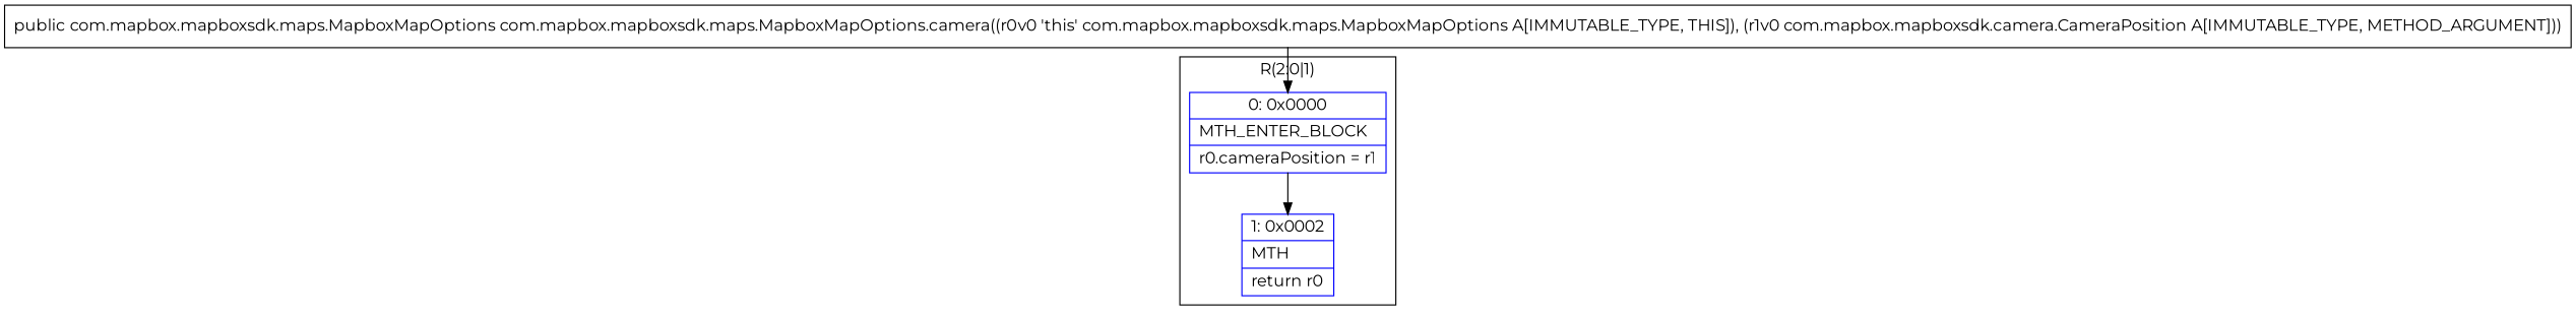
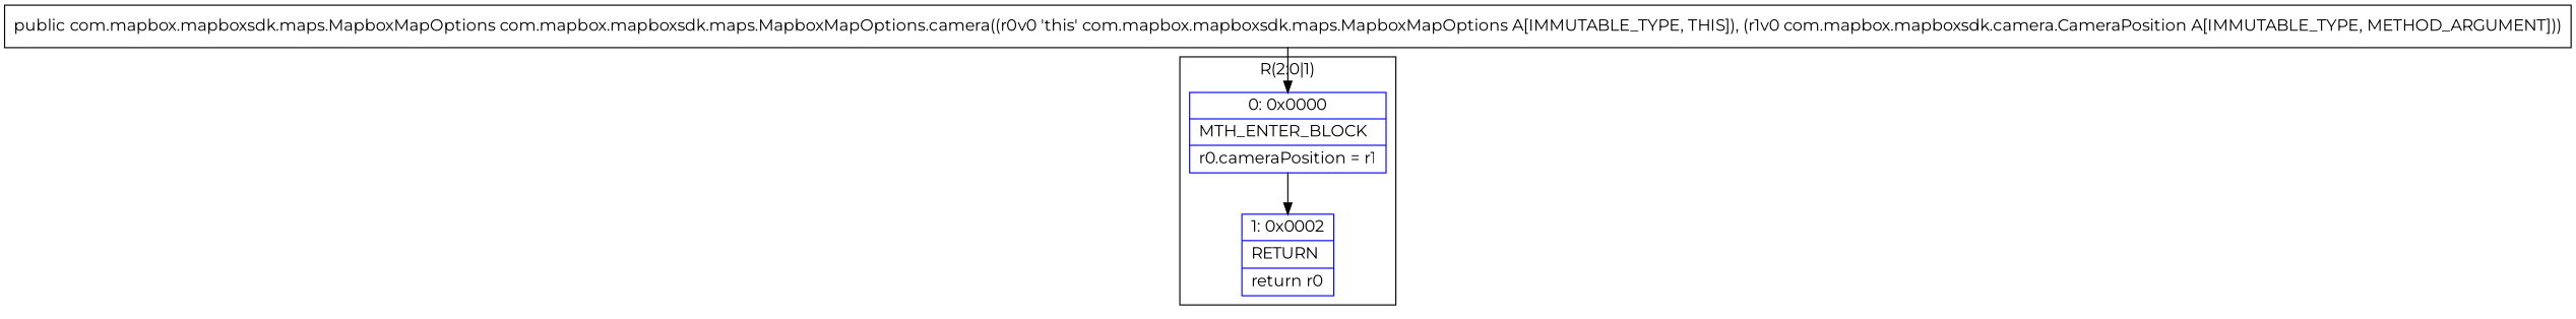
  digraph {
    fontname=Montserrat
    node [color=blue shape=record fontname=Montserrat]
    edge [fontname=Montserrat]
    n1 [label="{0\:\ 0x0000|MTH_ENTER_BLOCK\l|r0.cameraPosition = r1\l}"]
-   n2 [label="{1\:\ 0x0002|MTH\l|return r0\l}"]
+   n2 [label="{1\:\ 0x0002|RETURN\l|return r0\l}"]
    n3 [label="{public com.mapbox.mapboxsdk.maps.MapboxMapOptions com.mapbox.mapboxsdk.maps.MapboxMapOptions.camera((r0v0 'this' com.mapbox.mapboxsdk.maps.MapboxMapOptions A[IMMUTABLE_TYPE, THIS]), (r1v0 com.mapbox.mapboxsdk.camera.CameraPosition A[IMMUTABLE_TYPE, METHOD_ARGUMENT])) }" color=""]
    subgraph cluster_1 {
      label="R(2:0|1)"
      n1
      n2
    }
    n1 -> n2
    n3 -> n1
  }
